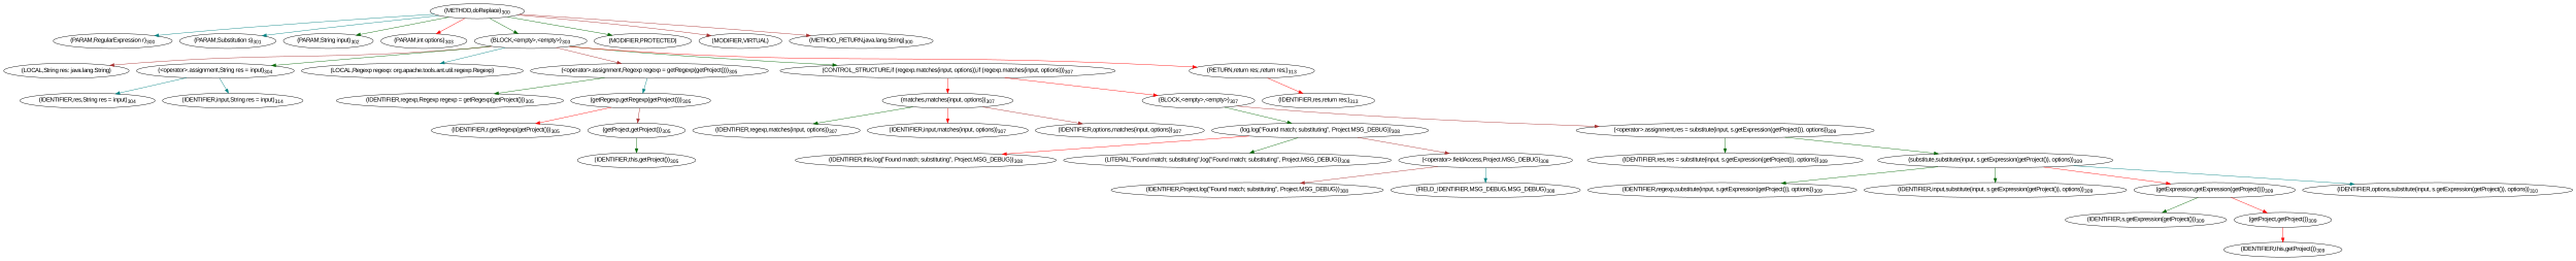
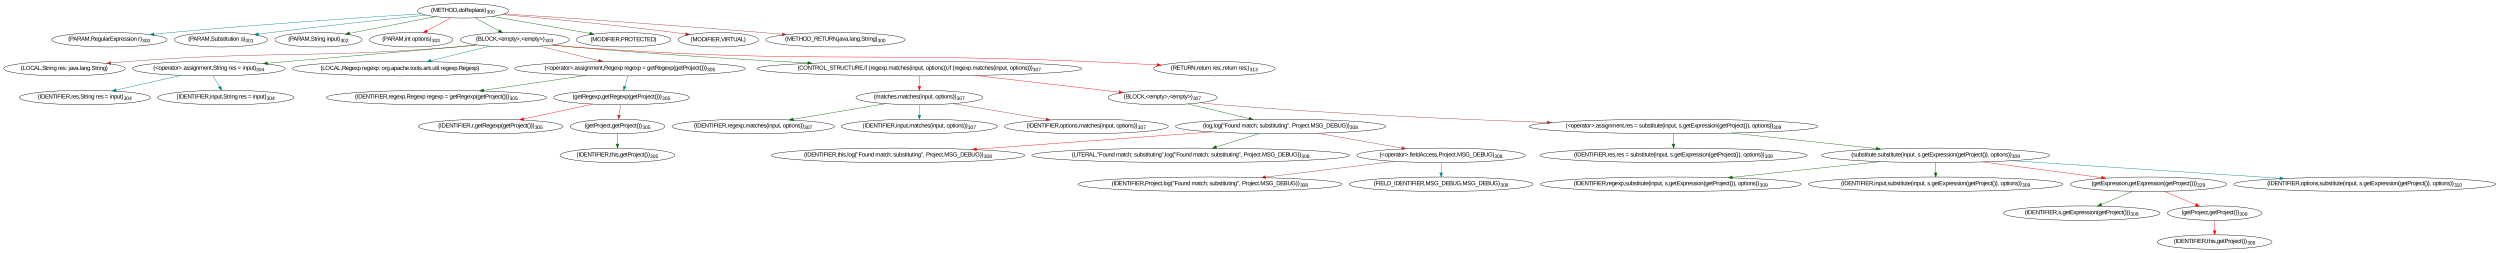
  digraph {
    fontname="Liberation Sans"
    node [fontname="Liberation Sans"]
    edge [color=darkgreen fontname="Liberation Sans"]
    n1 [label=<(METHOD,doReplace)<SUB>300</SUB>>]
    n2 [label=<(PARAM,RegularExpression r)<SUB>300</SUB>>]
    n3 [label=<(PARAM,Substitution s)<SUB>301</SUB>>]
    n4 [label=<(PARAM,String input)<SUB>302</SUB>>]
    n5 [label=<(PARAM,int options)<SUB>303</SUB>>]
    n6 [label=<(BLOCK,&lt;empty&gt;,&lt;empty&gt;)<SUB>303</SUB>>]
    n7 [label=<(MODIFIER,PROTECTED)>]
    n8 [label=<(MODIFIER,VIRTUAL)>]
    n9 [label=<(METHOD_RETURN,java.lang.String)<SUB>300</SUB>>]
    n10 [label=<(LOCAL,String res: java.lang.String)>]
    n11 [label=<(&lt;operator&gt;.assignment,String res = input)<SUB>304</SUB>>]
    n12 [label=<(LOCAL,Regexp regexp: org.apache.tools.ant.util.regexp.Regexp)>]
    n13 [label=<(&lt;operator&gt;.assignment,Regexp regexp = getRegexp(getProject()))<SUB>305</SUB>>]
    n14 [label=<(CONTROL_STRUCTURE,if (regexp.matches(input, options)),if (regexp.matches(input, options)))<SUB>307</SUB>>]
    n15 [label=<(RETURN,return res;,return res;)<SUB>313</SUB>>]
    n16 [label=<(IDENTIFIER,res,String res = input)<SUB>304</SUB>>]
-   n17 [label=<(IDENTIFIER,input,String res = input)<SUB>314</SUB>>]
+   n17 [label=<(IDENTIFIER,input,String res = input)<SUB>304</SUB>>]
    n18 [label=<(IDENTIFIER,regexp,Regexp regexp = getRegexp(getProject()))<SUB>305</SUB>>]
    n19 [label=<(getRegexp,getRegexp(getProject()))<SUB>305</SUB>>]
    n20 [label=<(matches,matches(input, options))<SUB>307</SUB>>]
    n21 [label=<(BLOCK,&lt;empty&gt;,&lt;empty&gt;)<SUB>307</SUB>>]
-   n22 [label=<(IDENTIFIER,res,return res;)<SUB>313</SUB>>]
    n23 [label=<(IDENTIFIER,r,getRegexp(getProject()))<SUB>305</SUB>>]
    n24 [label=<(getProject,getProject())<SUB>305</SUB>>]
    n25 [label=<(IDENTIFIER,this,getProject())<SUB>305</SUB>>]
    n26 [label=<(IDENTIFIER,regexp,matches(input, options))<SUB>307</SUB>>]
    n27 [label=<(IDENTIFIER,input,matches(input, options))<SUB>307</SUB>>]
    n28 [label=<(IDENTIFIER,options,matches(input, options))<SUB>307</SUB>>]
    n29 [label=<(log,log(&quot;Found match; substituting&quot;, Project.MSG_DEBUG))<SUB>308</SUB>>]
    n30 [label=<(&lt;operator&gt;.assignment,res = substitute(input, s.getExpression(getProject()), options))<SUB>309</SUB>>]
    n31 [label=<(IDENTIFIER,this,log(&quot;Found match; substituting&quot;, Project.MSG_DEBUG))<SUB>308</SUB>>]
    n32 [label=<(LITERAL,&quot;Found match; substituting&quot;,log(&quot;Found match; substituting&quot;, Project.MSG_DEBUG))<SUB>308</SUB>>]
    n33 [label=<(&lt;operator&gt;.fieldAccess,Project.MSG_DEBUG)<SUB>308</SUB>>]
    n34 [label=<(IDENTIFIER,res,res = substitute(input, s.getExpression(getProject()), options))<SUB>309</SUB>>]
    n35 [label=<(substitute,substitute(input, s.getExpression(getProject()), options))<SUB>309</SUB>>]
    n36 [label=<(IDENTIFIER,Project,log(&quot;Found match; substituting&quot;, Project.MSG_DEBUG))<SUB>308</SUB>>]
    n37 [label=<(FIELD_IDENTIFIER,MSG_DEBUG,MSG_DEBUG)<SUB>308</SUB>>]
    n38 [label=<(IDENTIFIER,regexp,substitute(input, s.getExpression(getProject()), options))<SUB>309</SUB>>]
    n39 [label=<(IDENTIFIER,input,substitute(input, s.getExpression(getProject()), options))<SUB>309</SUB>>]
-   n40 [label=<(getExpression,getExpression(getProject()))<SUB>309</SUB>>]
+   n40 [label=<(getExpression,getExpression(getProject()))<SUB>329</SUB>>]
    n41 [label=<(IDENTIFIER,options,substitute(input, s.getExpression(getProject()), options))<SUB>310</SUB>>]
    n42 [label=<(IDENTIFIER,s,getExpression(getProject()))<SUB>309</SUB>>]
    n43 [label=<(getProject,getProject())<SUB>309</SUB>>]
    n44 [label=<(IDENTIFIER,this,getProject())<SUB>309</SUB>>]
    n1 -> n2 [color=teal]
    n1 -> n3 [color=teal]
    n1 -> n4
    n1 -> n5 [color=red]
    n1 -> n6
    n1 -> n7
    n1 -> n8 [color=brown]
    n1 -> n9 [color=brown]
    n6 -> n10 [color=brown]
    n6 -> n11
    n6 -> n12 [color=teal]
    n6 -> n13 [color=brown]
    n6 -> n14
    n6 -> n15 [color=red]
    n11 -> n16 [color=teal]
    n11 -> n17 [color=teal]
    n13 -> n18
    n13 -> n19 [color=teal]
    n14 -> n20 [color=red]
    n14 -> n21 [color=red]
-   n15 -> n22 [color=red]
    n19 -> n23 [color=red]
    n19 -> n24 [color=brown]
    n20 -> n26
-   n20 -> n27 [color=red]
+   n20 -> n27 [color=teal]
    n20 -> n28 [color=brown]
    n21 -> n29
    n21 -> n30 [color=brown]
    n24 -> n25
    n29 -> n31 [color=red]
    n29 -> n32
    n29 -> n33 [color=brown]
    n30 -> n34
    n30 -> n35
    n33 -> n36 [color=brown]
    n33 -> n37 [color=teal]
    n35 -> n38
    n35 -> n39
    n35 -> n40 [color=red]
    n35 -> n41 [color=teal]
    n40 -> n42
    n40 -> n43 [color=red]
    n43 -> n44 [color=red]
  }
